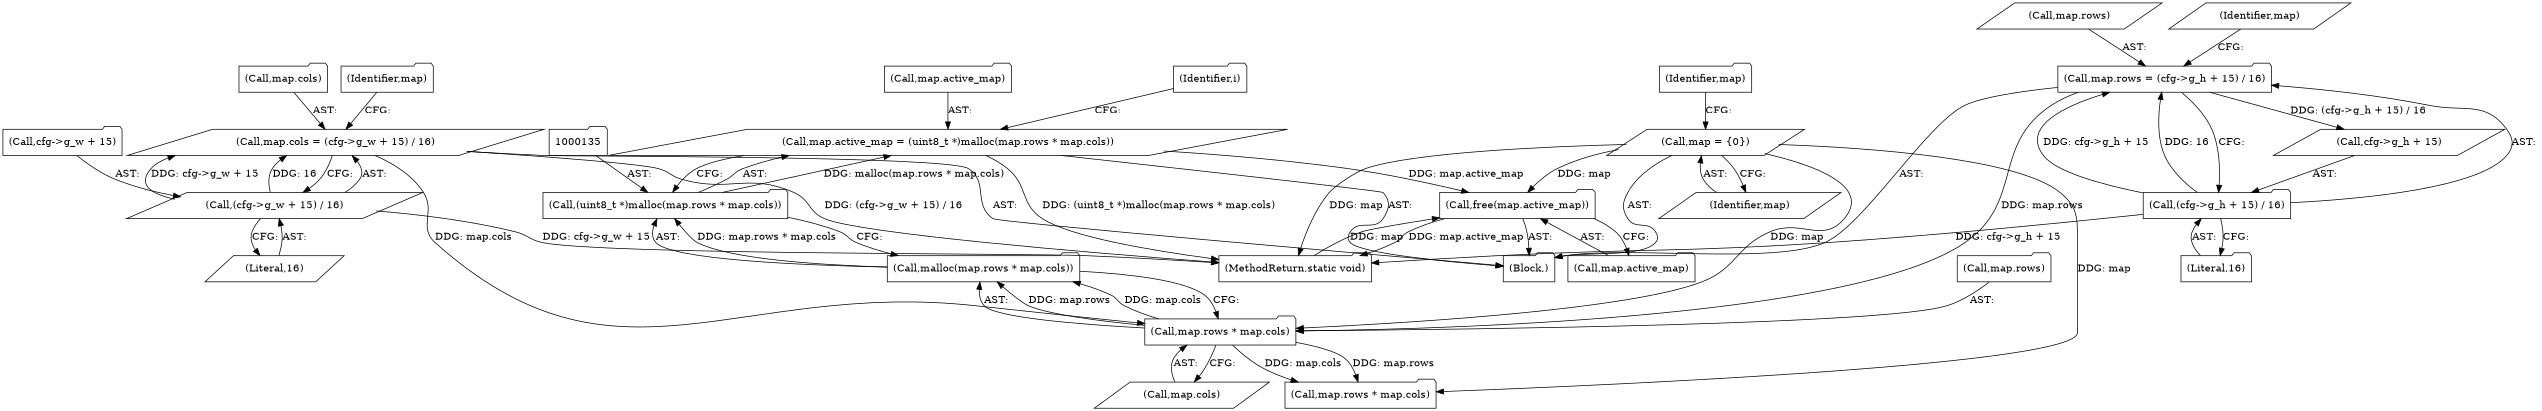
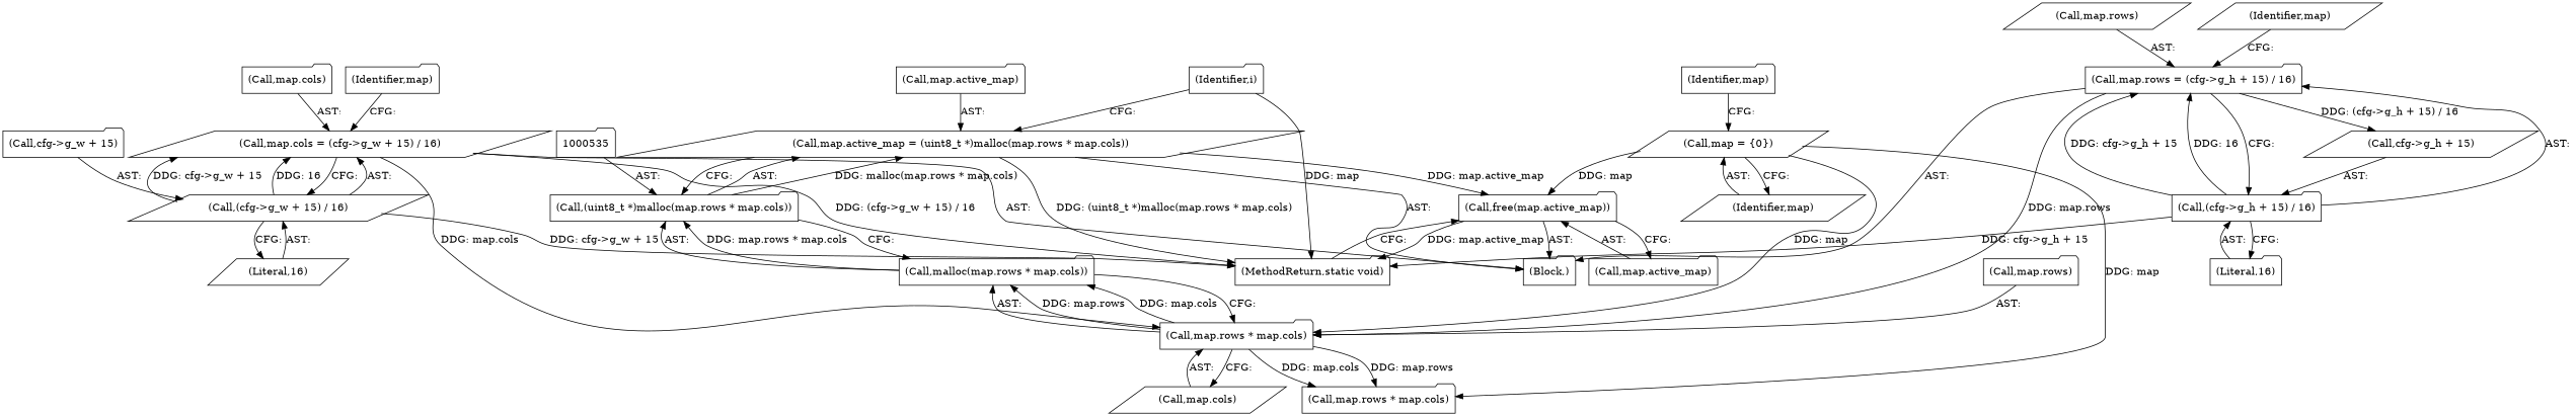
  digraph {
    node [shape=folder]
    n1 [label="(Call,map.active_map = (uint8_t *)malloc(map.rows * map.cols))" shape=parallelogram]
    n2 [label="(Call,(uint8_t *)malloc(map.rows * map.cols))"]
    n3 [label="(Call,free(map.active_map))"]
    n4 [label="(Block,)"]
    n5 [label="(MethodReturn,static void)"]
    n6 [label="(Call,malloc(map.rows * map.cols))"]
    n7 [label="(Call,map.active_map)"]
    n8 [label="(Call,map.rows * map.cols)"]
    n9 [label="(Call,map.rows * map.cols)"]
    n10 [label="(Call,map.cols)" shape=parallelogram]
    n11 [label="(Call,map = {0})" shape=parallelogram]
    n12 [label="(Identifier,map)" shape=parallelogram]
    n13 [label="(Call,map.rows = (cfg->g_h + 15) / 16)"]
    n14 [label="(Call,(cfg->g_h + 15) / 16)"]
    n15 [label="(Call,cfg->g_h + 15)" shape=parallelogram]
    n16 [label="(Literal,16)"]
    n17 [label="(Call,map.cols = (cfg->g_w + 15) / 16)" shape=parallelogram]
    n18 [label="(Call,(cfg->g_w + 15) / 16)" shape=parallelogram]
    n19 [label="(Literal,16)" shape=parallelogram]
    n20 [label="(Identifier,i)"]
    n21 [label="(Call,map.rows)" shape=parallelogram]
    n22 [label="(Identifier,map)"]
    n23 [label="(Call,map.active_map)"]
    n24 [label="(Call,map.rows)"]
    n25 [label="(Identifier,map)" shape=parallelogram]
    n26 [label="(Identifier,map)"]
    n27 [label="(Call,map.cols)"]
    n28 [label="(Call,cfg->g_w + 15)"]
-   1000135
+   1000135 [label=1000535]
    n1 -> n2 [label="CFG: "]
    n1 -> n3 [label="DDG: map.active_map"]
    n1 -> n4 [label="AST: "]
    n1 -> n5 [label="DDG: (uint8_t *)malloc(map.rows * map.cols)"]
    n2 -> n1 [label="AST: "]
    n2 -> n1 [label="DDG: malloc(map.rows * map.cols)"]
    n2 -> n6 [label="CFG: "]
    n3 -> n4 [label="AST: "]
    n3 -> n5 [label="DDG: map.active_map"]
    n3 -> n7 [label="CFG: "]
-   n5 -> n3 [label="DDG: map"]
+   n5 -> n3 [label="CFG: "]
    n6 -> n2 [label="AST: "]
    n6 -> n2 [label="DDG: map.rows * map.cols"]
    n6 -> n8 [label="CFG: "]
    n7 -> n3 [label="AST: "]
    n8 -> n6 [label="AST: "]
    n8 -> n6 [label="DDG: map.rows"]
    n8 -> n6 [label="DDG: map.cols"]
    n8 -> n9 [label="DDG: map.rows"]
    n8 -> n9 [label="DDG: map.cols"]
    n8 -> n10 [label="CFG: "]
    n10 -> n8 [label="AST: "]
    n11 -> n3 [label="DDG: map"]
-   n11 -> n4 [label="AST: "]
-   n11 -> n5 [label="DDG: map"]
+   n20 -> n5 [label="DDG: map"]
    n11 -> n8 [label="DDG: map"]
    n11 -> n9 [label="DDG: map"]
    n11 -> n12 [label="CFG: "]
    n12 -> n11 [label="AST: "]
    n13 -> n4 [label="AST: "]
    n13 -> n8 [label="DDG: map.rows"]
    n13 -> n14 [label="CFG: "]
    n13 -> n15 [label="DDG: (cfg->g_h + 15) / 16"]
    n14 -> n5 [label="DDG: cfg->g_h + 15"]
    n14 -> n13 [label="AST: "]
    n14 -> n13 [label="DDG: cfg->g_h + 15"]
    n14 -> n13 [label="DDG: 16"]
    n14 -> n16 [label="CFG: "]
    n15 -> n14 [label="AST: "]
    n16 -> n14 [label="AST: "]
    n17 -> n4 [label="AST: "]
    n17 -> n5 [label="DDG: (cfg->g_w + 15) / 16"]
    n17 -> n8 [label="DDG: map.cols"]
    n17 -> n18 [label="CFG: "]
    n18 -> n5 [label="DDG: cfg->g_w + 15"]
    n18 -> n17 [label="AST: "]
    n18 -> n17 [label="DDG: cfg->g_w + 15"]
    n18 -> n17 [label="DDG: 16"]
    n18 -> n19 [label="CFG: "]
    n19 -> n18 [label="AST: "]
    n20 -> n1 [label="CFG: "]
    n21 -> n13 [label="AST: "]
    n22 -> n11 [label="CFG: "]
    n23 -> n1 [label="AST: "]
    n24 -> n8 [label="AST: "]
    n25 -> n13 [label="CFG: "]
    n26 -> n17 [label="CFG: "]
    n27 -> n17 [label="AST: "]
    n28 -> n18 [label="AST: "]
    1000135 -> n2 [label="AST: "]
  }
